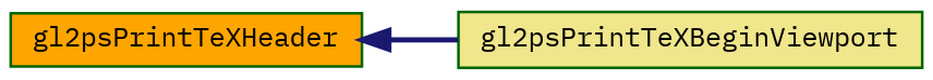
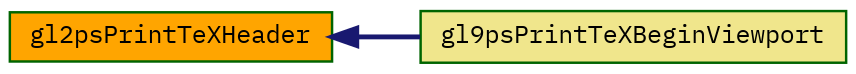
  digraph {
    rankdir=LR
    fontname="IBM Plex Mono"
    node [color=darkgreen fontname="IBM Plex Mono" fontsize=10 shape=record style=filled]
    n1 [fillcolor=orange fontcolor=black height=0.2 label=gl2psPrintTeXHeader width=0.4]
-   n2 [fillcolor=khaki height=0.2 label=gl2psPrintTeXBeginViewport width=0.4]
+   n2 [fillcolor=khaki height=0.2 label=gl9psPrintTeXBeginViewport width=0.4]
    n1 -> n2 [color=midnightblue dir=back fontname="IBM Plex Mono" fontsize=10 labelfontname=FreeSans labelfontsize=10 style=bold]
  }
